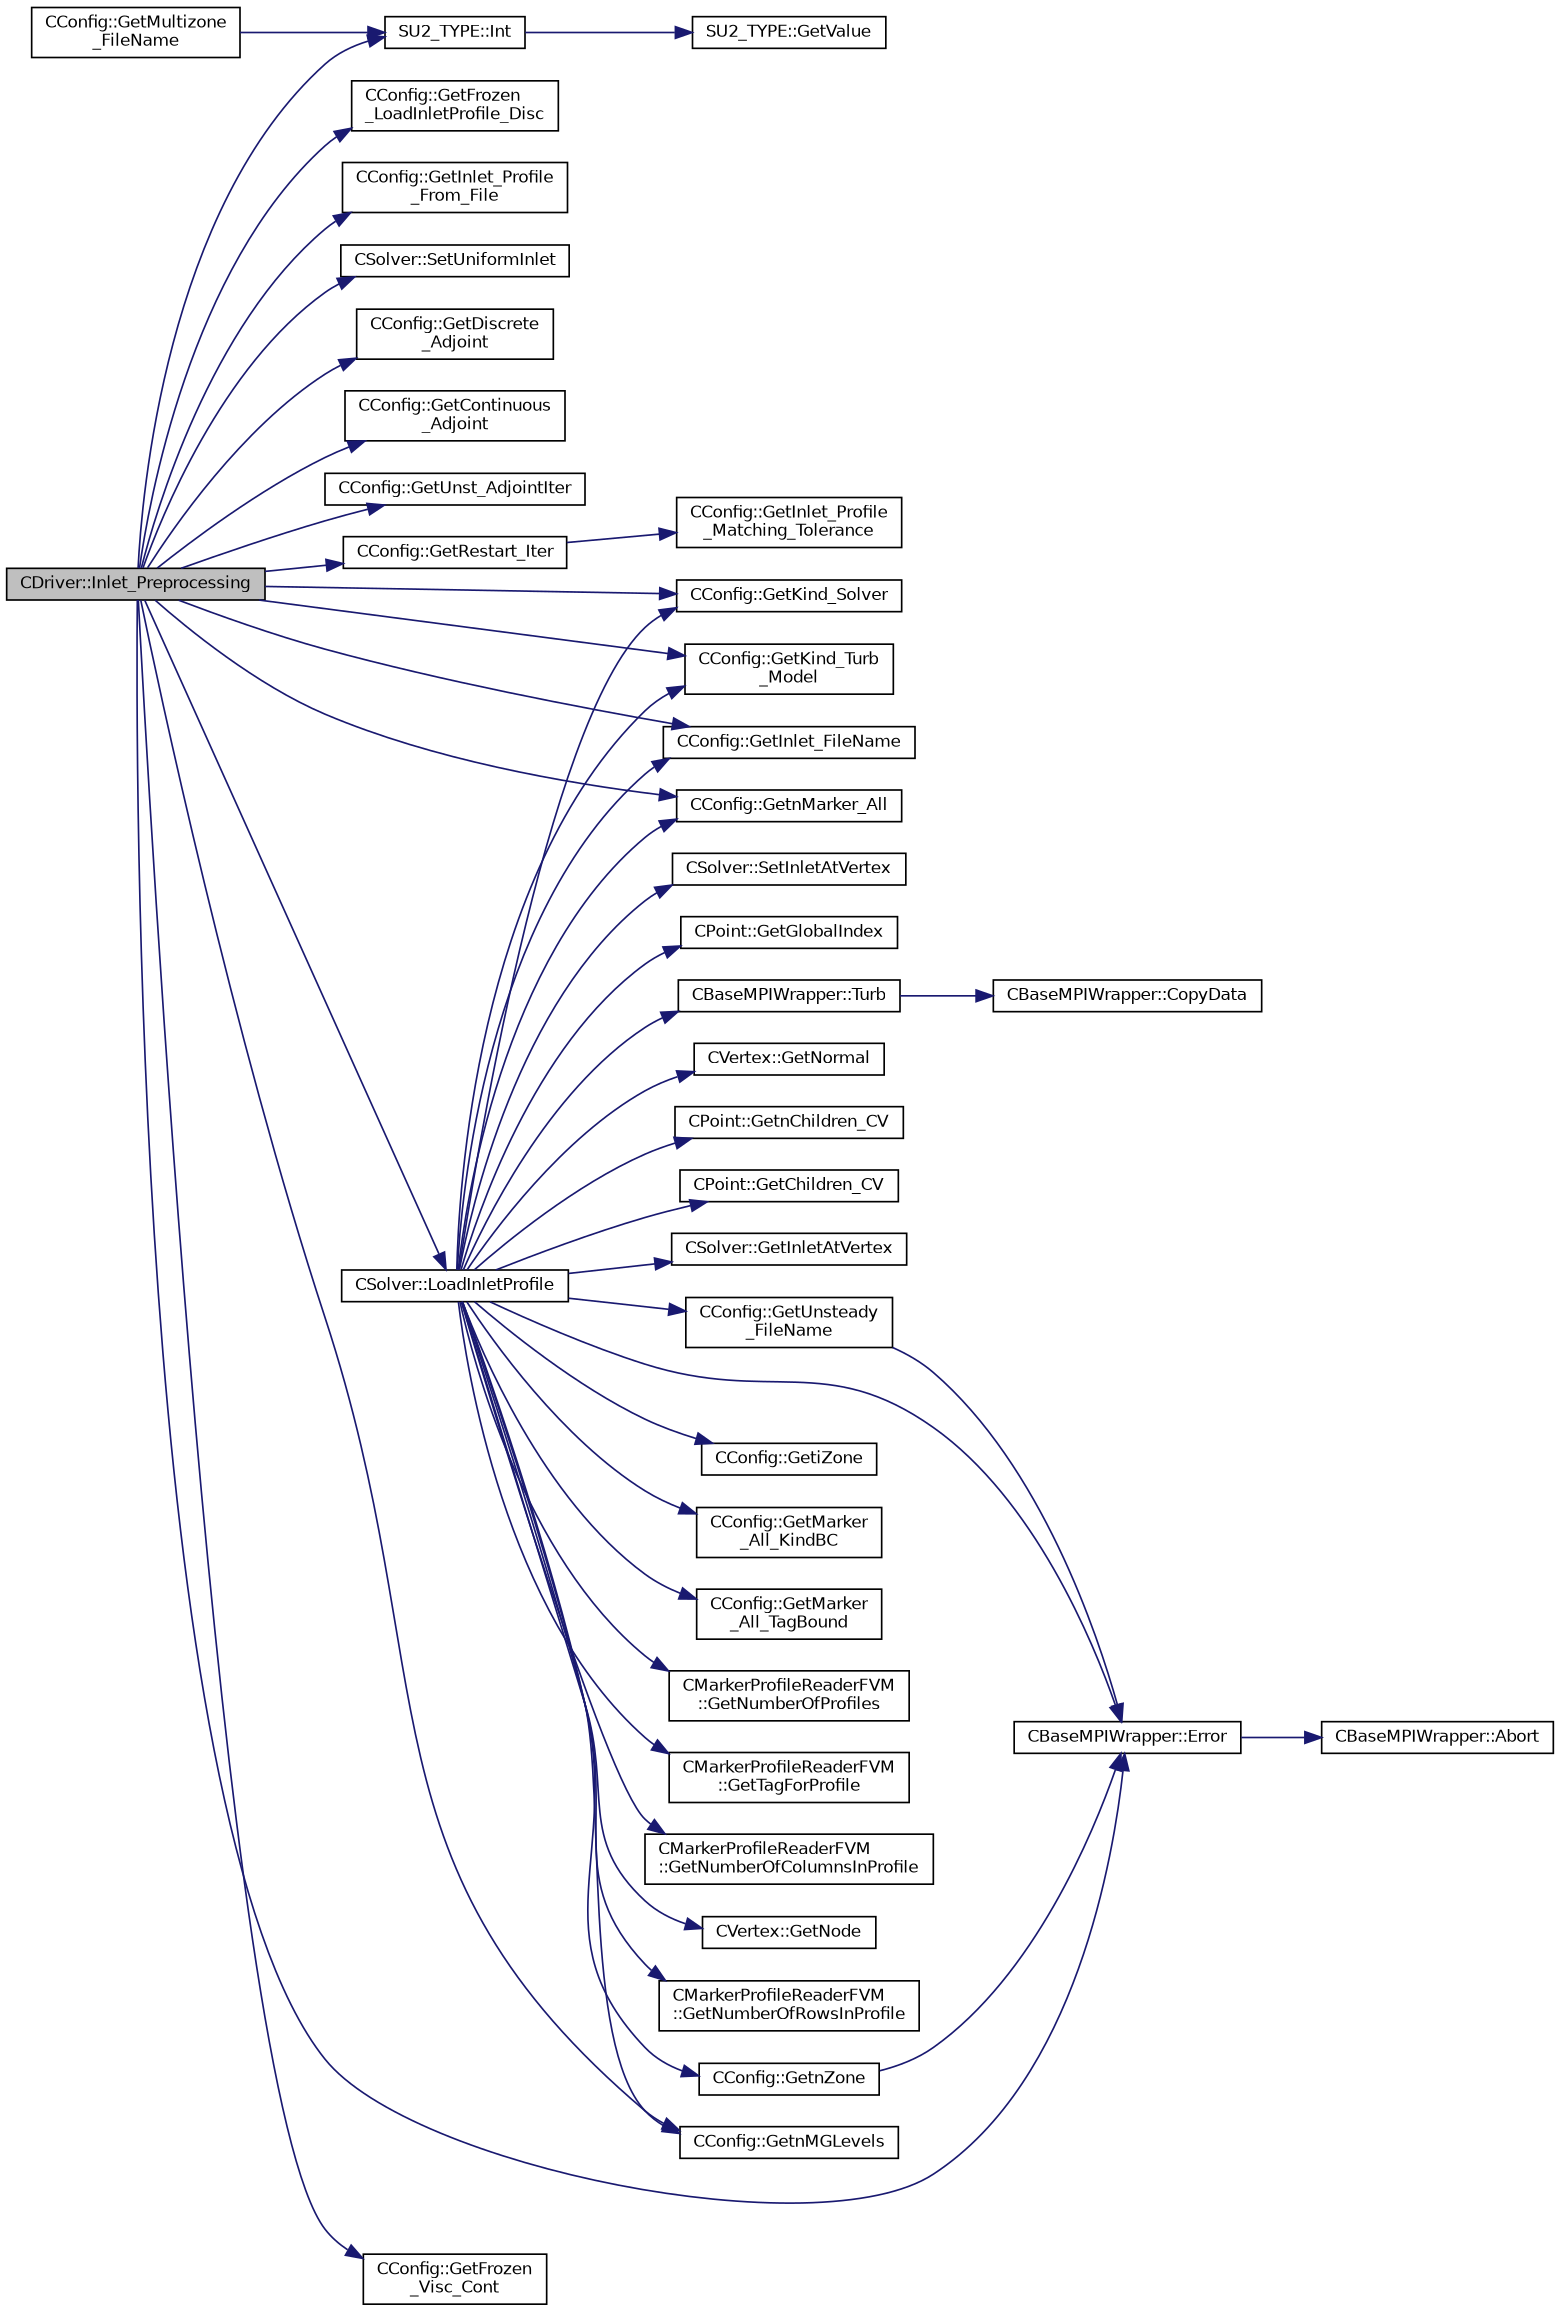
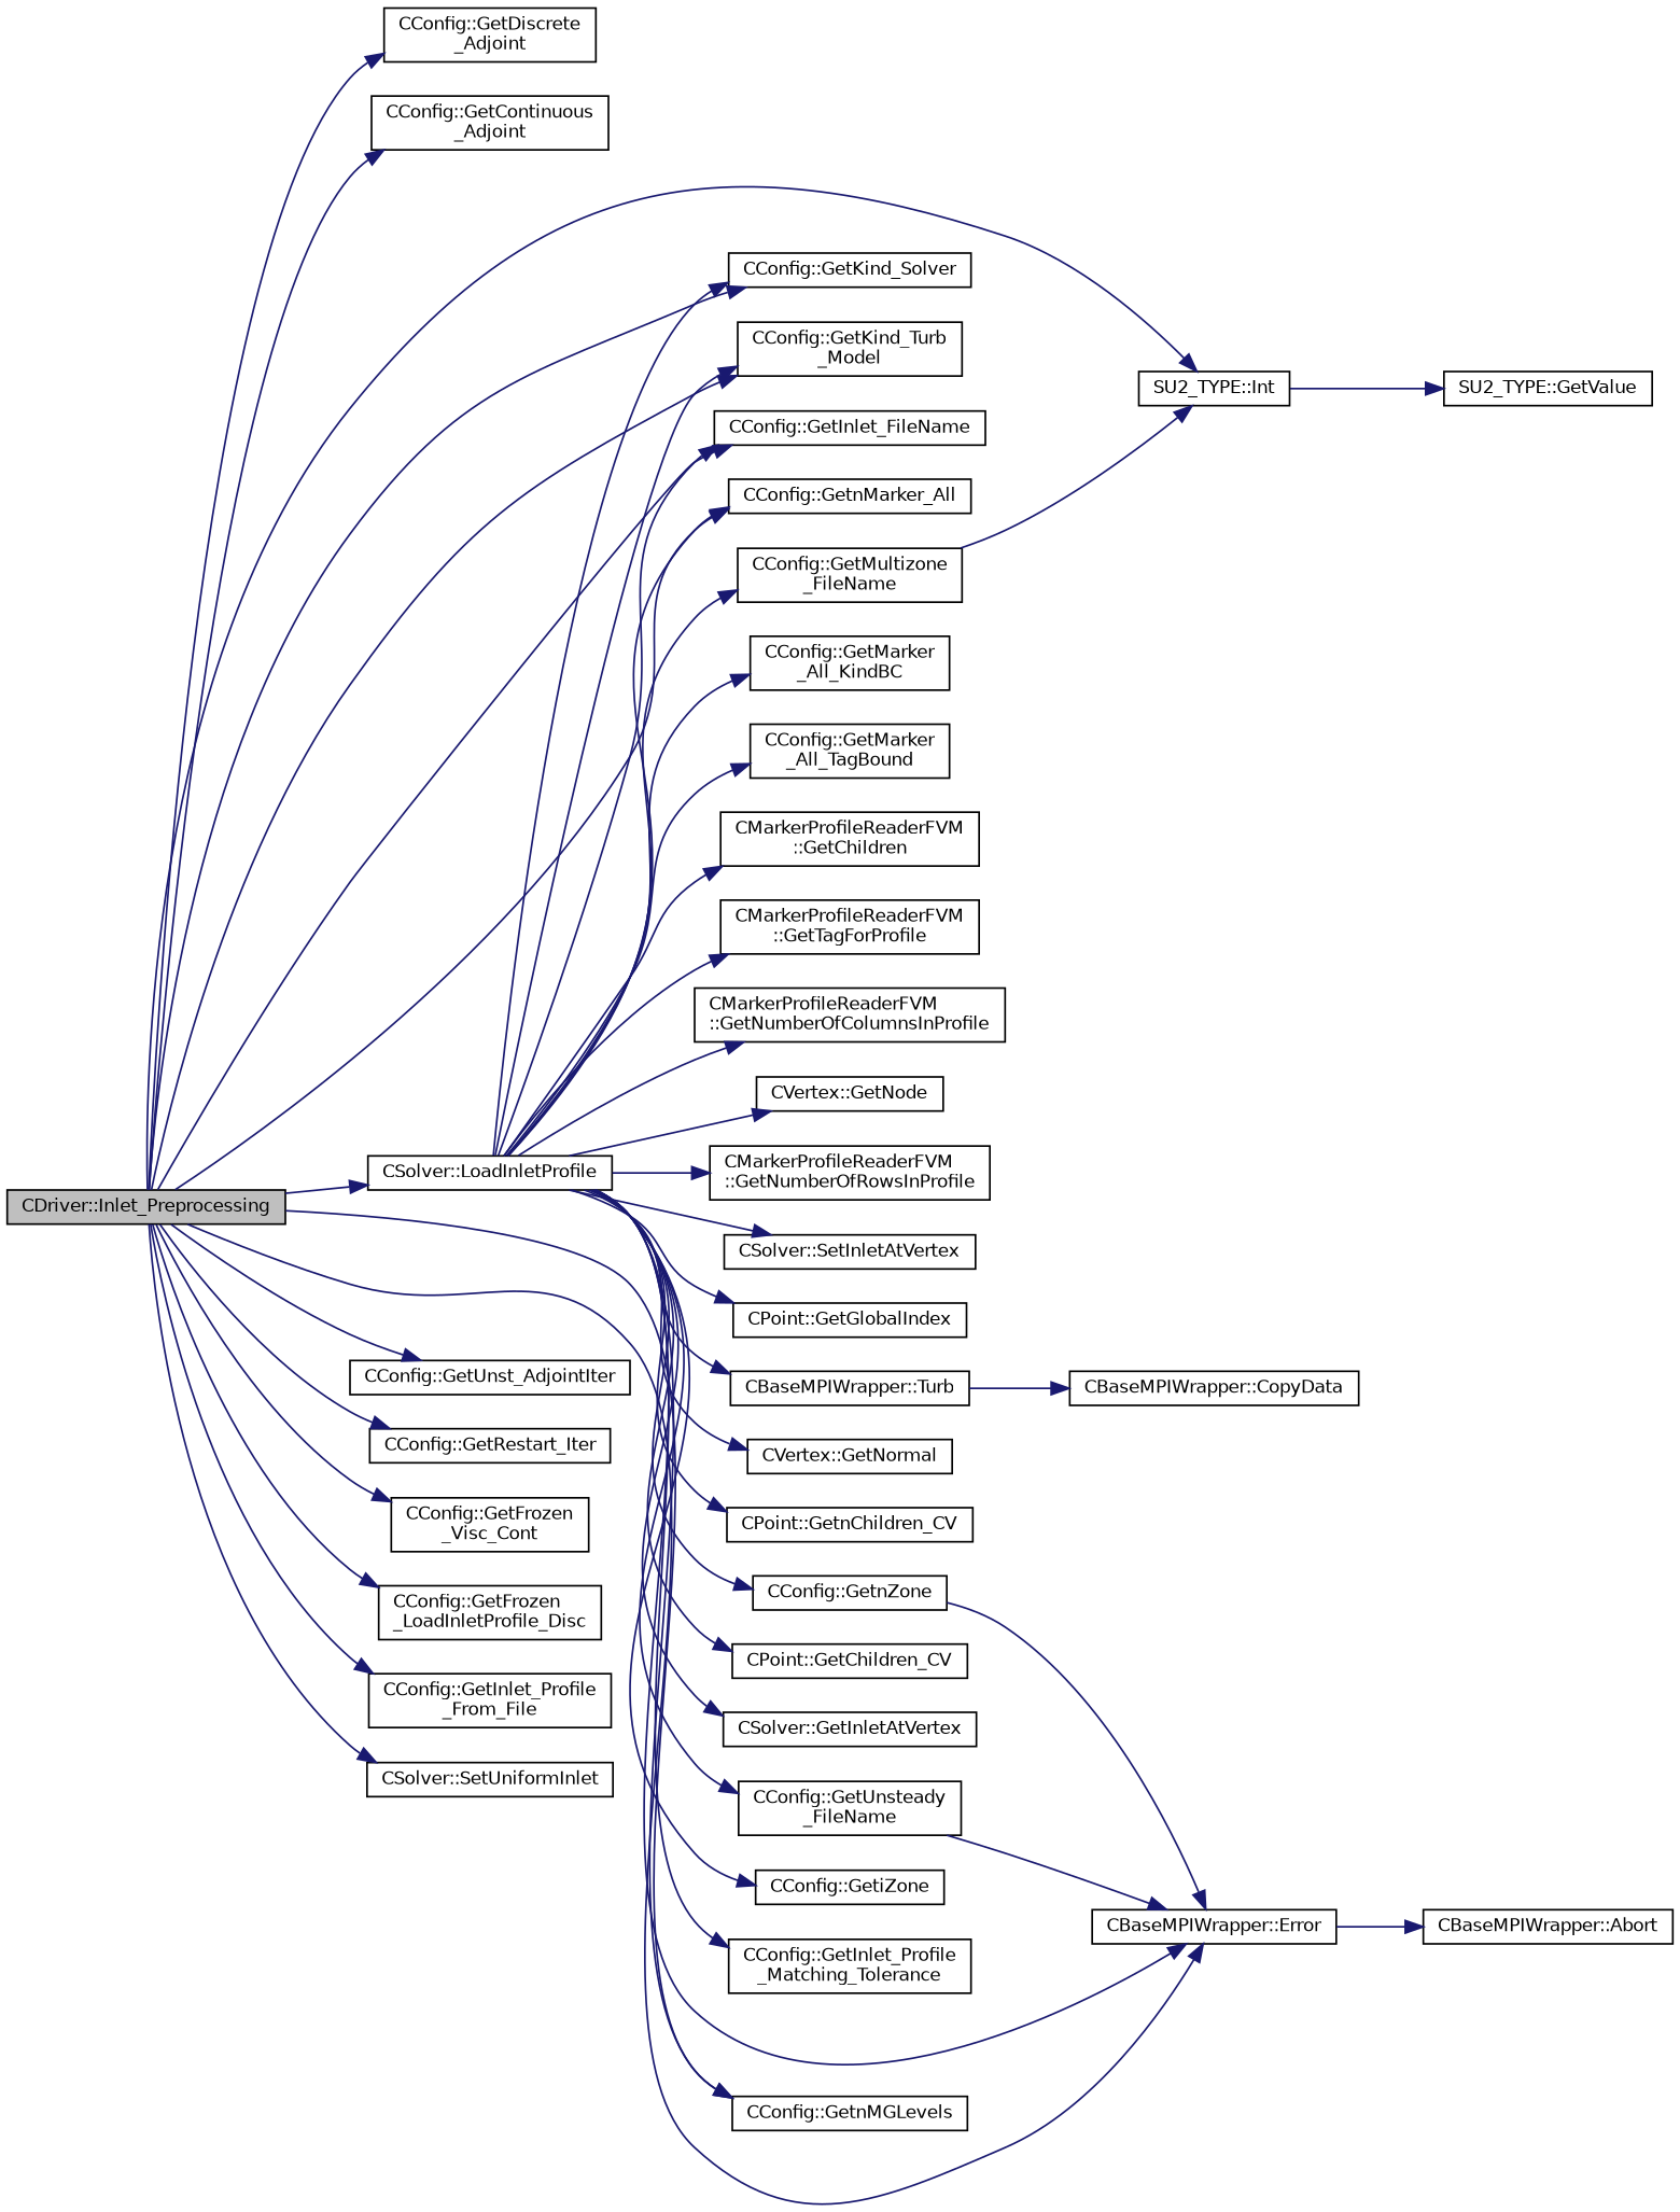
  digraph {
    rankdir=LR
    node [color=black fillcolor=white fontname=Helvetica fontsize=10 shape=record style=filled]
    edge [color=midnightblue fontname=Helvetica fontsize=10 labelfontname=Helvetica labelfontsize=10 style=solid]
    n1 [fillcolor=grey75 fontcolor=black height=0.2 label="CDriver::Inlet_Preprocessing" width=0.4]
    n2 [height=0.2 label="CConfig::GetDiscrete\l_Adjoint" width=0.4]
    n3 [height=0.2 label="CConfig::GetContinuous\l_Adjoint" width=0.4]
    n4 [height=0.2 label="SU2_TYPE::Int" width=0.4]
    n5 [height=0.2 label="CConfig::GetUnst_AdjointIter" width=0.4]
    n6 [height=0.2 label="CConfig::GetRestart_Iter" width=0.4]
    n7 [height=0.2 label="CConfig::GetKind_Solver" width=0.4]
    n8 [height=0.2 label="CConfig::GetKind_Turb\l_Model" width=0.4]
    n9 [height=0.2 label="CConfig::GetFrozen\l_Visc_Cont" width=0.4]
    n10 [height=0.2 label="CConfig::GetFrozen\l_LoadInletProfile_Disc" width=0.4]
    n11 [height=0.2 label="CConfig::GetInlet_Profile\l_From_File" width=0.4]
    n12 [height=0.2 label="CConfig::GetInlet_FileName" width=0.4]
    n13 [height=0.2 label="CSolver::LoadInletProfile" width=0.4]
    n14 [height=0.2 label="CBaseMPIWrapper::Error" width=0.4]
    n15 [height=0.2 label="CConfig::GetnMarker_All" width=0.4]
    n16 [height=0.2 label="CConfig::GetnMGLevels" width=0.4]
    n17 [height=0.2 label="CSolver::SetUniformInlet" width=0.4]
    n18 [height=0.2 label="SU2_TYPE::GetValue" width=0.4]
    n19 [height=0.2 label="CConfig::GetiZone" width=0.4]
    n20 [height=0.2 label="CConfig::GetnZone" width=0.4]
    n21 [height=0.2 label="CConfig::GetMultizone\l_FileName" width=0.4]
    n22 [height=0.2 label="CConfig::GetUnsteady\l_FileName" width=0.4]
    n23 [height=0.2 label="CConfig::GetInlet_Profile\l_Matching_Tolerance" width=0.4]
    n24 [height=0.2 label="CConfig::GetMarker\l_All_KindBC" width=0.4]
    n25 [height=0.2 label="CConfig::GetMarker\l_All_TagBound" width=0.4]
-   n26 [height=0.2 label="CMarkerProfileReaderFVM\l::GetNumberOfProfiles" width=0.4]
+   n26 [height=0.2 label="CMarkerProfileReaderFVM\l::GetChildren" width=0.4]
    n27 [height=0.2 label="CMarkerProfileReaderFVM\l::GetTagForProfile" width=0.4]
    n28 [height=0.2 label="CMarkerProfileReaderFVM\l::GetNumberOfColumnsInProfile" width=0.4]
    n29 [height=0.2 label="CVertex::GetNode" width=0.4]
    n30 [height=0.2 label="CMarkerProfileReaderFVM\l::GetNumberOfRowsInProfile" width=0.4]
    n31 [height=0.2 label="CSolver::SetInletAtVertex" width=0.4]
    n32 [height=0.2 label="CPoint::GetGlobalIndex" width=0.4]
    n33 [height=0.2 label="CBaseMPIWrapper::Turb" width=0.4]
    n34 [height=0.2 label="CVertex::GetNormal" width=0.4]
    n35 [height=0.2 label="CPoint::GetnChildren_CV" width=0.4]
    n36 [height=0.2 label="CPoint::GetChildren_CV" width=0.4]
    n37 [height=0.2 label="CSolver::GetInletAtVertex" width=0.4]
    n38 [height=0.2 label="CBaseMPIWrapper::Abort" width=0.4]
    n39 [height=0.2 label="CBaseMPIWrapper::CopyData" width=0.4]
    n1 -> n2
    n1 -> n3
    n1 -> n4
    n1 -> n5
    n1 -> n6
    n1 -> n7
    n1 -> n8
    n1 -> n9
    n1 -> n10
    n1 -> n11
    n1 -> n12
    n1 -> n13
    n1 -> n14
    n1 -> n15
    n1 -> n16
    n1 -> n17
    n4 -> n18
    n13 -> n7
    n13 -> n8
    n13 -> n12
    n13 -> n14
    n13 -> n15
    n13 -> n16
    n13 -> n19
    n13 -> n20
+   n13 -> n21
    n13 -> n22
-   n6 -> n23
+   n13 -> n23
    n13 -> n24
    n13 -> n25
    n13 -> n26
    n13 -> n27
    n13 -> n28
    n13 -> n29
    n13 -> n30
    n13 -> n31
    n13 -> n32
    n13 -> n33
    n13 -> n34
    n13 -> n35
    n13 -> n36
    n13 -> n37
    n14 -> n38
    n20 -> n14
    n21 -> n4
    n22 -> n14
    n33 -> n39
  }
